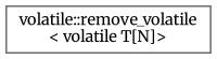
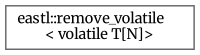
  digraph {
    rankdir=LR
    fontname=Merriweather
-   n1 [color=grey40 fillcolor=white fontname=Merriweather fontsize=10 height=0.2 label="volatile::remove_volatile\l\< volatile T[N]\>" shape=box style=filled width=0.4]
+   n1 [color=grey40 fillcolor=white fontname=Merriweather fontsize=10 height=0.2 label="eastl::remove_volatile\l\< volatile T[N]\>" shape=box style=filled width=0.4]
  }
